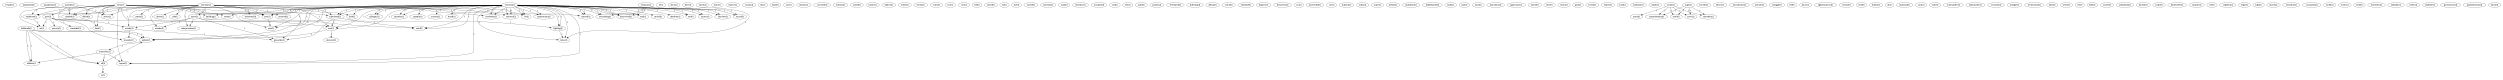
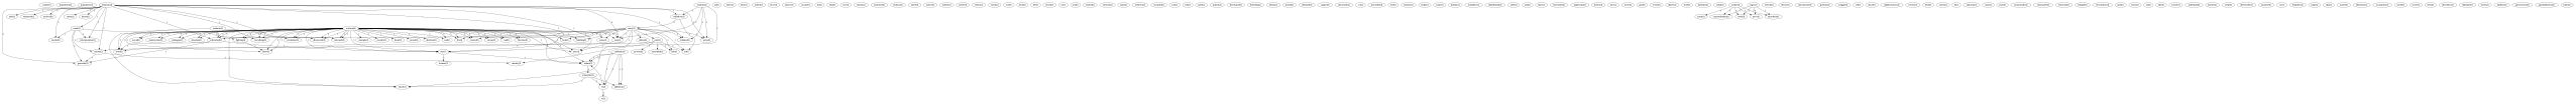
  digraph {
    fontname=Merriweather
    node [fontname=Merriweather]
    edge [fontname=Merriweather]
    n1 [label="vesaike(1)"]
    n2 [label="inquisition(1)"]
    n3 [label="population(1)"]
    n4 [label="erzurum(4)"]
    n5 [label="example(1)"]
    n6 [label="country(1)"]
    n7 [label="found(1)"]
    n8 [label="look(1)"]
    n9 [label="building(1)"]
    n10 [label="exceed(1)"]
    n11 [label="sense(1)"]
    n12 [label="destitute(1)"]
    n13 [label="end(1)"]
    n14 [label="area(3)"]
    n15 [label="fire(1)"]
    n16 [label="entered(1)"]
    n17 [label="submitted(2)"]
    n18 [label="word(1)"]
    n19 [label="excuse(1)"]
    n20 [label="road(1)"]
    n21 [label="direction(1)"]
    n22 [label="report(1)"]
    n23 [label="record(1)"]
    n24 [label="construction(1)"]
    n25 [label="colleague(2)"]
    n26 [label="fighting(1)"]
    n27 [label="situation(1)"]
    n28 [label="war(5)"]
    n29 [label="author(2)"]
    n30 [label="everything(1)"]
    n31 [label="revolution(1)"]
    n32 [label="year(1)"]
    n33 [label="returned(2)"]
    n34 [label="discovered(1)"]
    n35 [label="labor(1)"]
    n36 [label="genocide(2)"]
    n37 [label="element(1)"]
    n38 [label="ermeniler(2)"]
    n39 [label="arf(1)"]
    n40 [label="show(1)"]
    n41 [label="jfurr(1)"]
    n42 [label="askeri(2)"]
    n43 [label="force(1)"]
    n44 [label="chance(1)"]
    n45 [label="escape(1)"]
    n46 [label="iki(2)"]
    n47 [label="kital(1)"]
    n48 [label="race(1)"]
    n49 [label="hakkinda(1)"]
    n50 [label="ed(2)"]
    n51 [label="addition(1)"]
    n52 [label="ve(1)"]
    n53 [label="ohanus(1)"]
    n54 [label="increased(1)"]
    n55 [label="turkozu(1)"]
    n56 [label="army(3)"]
    n57 [label="defeat(1)"]
    n58 [label="part(2)"]
    n59 [label="initiated(1)"]
    n60 [label="hair(1)"]
    n61 [label="series(1)"]
    n62 [label="withdrew(2)"]
    n63 [label="act(1)"]
    n64 [label="cruelty(2)"]
    n65 [label="poverty(1)"]
    n66 [label="resembled(1)"]
    n67 [label="insanity(1)"]
    n68 [label="stated(1)"]
    n69 [label="nature(1)"]
    n70 [label="subject(1)"]
    n71 [label="article(1)"]
    n72 [label="enemy(1)"]
    n73 [label="exists(1)"]
    n74 [label="sera(1)"]
    n75 [label="form(1)"]
    n76 [label="left(1)"]
    n77 [label="closed(1)"]
    n78 [label="mr(1)"]
    n79 [label="joel(1)"]
    n80 [label="started(1)"]
    n81 [label="armenia(1)"]
    n82 [label="ottoman(2)"]
    n83 [label="mass(2)"]
    n84 [label="murder(1)"]
    n85 [label="interpretation(1)"]
    n86 [label="took(1)"]
    n87 [label="witnessed(1)"]
    n88 [label="received(1)"]
    n89 [label="outset(1)"]
    n90 [label="desert(1)"]
    n91 [label="asala(1)"]
    n92 [label="ministry(1)"]
    n93 [label="occupied(1)"]
    n94 [label="soul(1)"]
    n95 [label="edu(2)"]
    n96 [label="spirit(1)"]
    n97 [label="polaris(2)"]
    n98 [label="developed(1)"]
    n99 [label="hollering(1)"]
    n100 [label="anatolia(2)"]
    n101 [label="altinay(1)"]
    n102 [label="period(1)"]
    n103 [label="obtained(1)"]
    n104 [label="happen(1)"]
    n105 [label="document(2)"]
    n106 [label="xcu(1)"]
    n107 [label="proceeded(1)"]
    n108 [label="furr(1)"]
    n109 [label="trabzon(1)"]
    n110 [label="today(1)"]
    n111 [label="scope(1)"]
    n112 [label="kafkas(1)"]
    n113 [label="makaleler(1)"]
    n114 [label="abdulhamid(1)"]
    n115 [label="tarih(2)"]
    n116 [label="nazi(1)"]
    n117 [label="basar(1)"]
    n118 [label="starvation(1)"]
    n119 [label="appressian(1)"]
    n120 [label="batum(1)"]
    n121 [label="time(1)"]
    n122 [label="terror(1)"]
    n123 [label="goal(1)"]
    n124 [label="reveal(1)"]
    n125 [label="depew(1)"]
    n126 [label="food(1)"]
    n127 [label="hatiralar(1)"]
    n128 [label="sahak(1)"]
    n129 [label="serdar(2)"]
    n130 [label="zuma(1)"]
    n131 [label="work(1)"]
    n132 [label="mountain(1)"]
    n133 [label="serve(1)"]
    n134 [label="extermination(1)"]
    n135 [label="twerdo(1)"]
    n136 [label="theory(1)"]
    n137 [label="musulmane(1)"]
    n138 [label="german(1)"]
    n139 [label="struggle(1)"]
    n140 [label="self(1)"]
    n141 [label="ducar(1)"]
    n142 [label="righteousness(1)"]
    n143 [label="version(1)"]
    n144 [label="feud(1)"]
    n145 [label="hubris(1)"]
    n146 [label="dr(2)"]
    n147 [label="malumat(1)"]
    n148 [label="uucp(1)"]
    n149 [label="state(1)"]
    n150 [label="commander(1)"]
    n151 [label="tahassusler(1)"]
    n152 [label="terrorism(1)"]
    n153 [label="triangle(1)"]
    n154 [label="revisionism(1)"]
    n155 [label="latin(1)"]
    n156 [label="argic(2)"]
    n157 [label="erzincan(1)"]
    n158 [label="weiss(1)"]
    n159 [label="vol(3)"]
    n160 [label="kills(1)"]
    n161 [label="sovyet(1)"]
    n162 [label="yollarinda(1)"]
    n163 [label="komite(1)"]
    n164 [label="script(1)"]
    n165 [label="derlemeler(1)"]
    n166 [label="surprise(1)"]
    n167 [label="rest(1)"]
    n168 [label="belgeleri(2)"]
    n169 [label="reign(1)"]
    n170 [label="sdpa(1)"]
    n171 [label="march(1)"]
    n172 [label="liberation(1)"]
    n173 [label="occupation(1)"]
    n174 [label="world(1)"]
    n175 [label="wrote(1)"]
    n176 [label="stein(1)"]
    n177 [label="december(2)"]
    n178 [label="olduklari(1)"]
    n179 [label="writes(1)"]
    n180 [label="ahalinin(1)"]
    n181 [label="government(1)"]
    n182 [label="gorduklerimiz(1)"]
    n183 [label="islam(1)"]
    n4 -> n5 [label=1]
    n4 -> n6 [label=1]
    n4 -> n7 [label=1]
    n4 -> n8 [label=1]
    n4 -> n9 [label=1]
    n4 -> n10 [label=1]
    n4 -> n11 [label=0]
    n4 -> n12 [label=1]
    n4 -> n13 [label=1]
    n4 -> n13 [label=1]
    n4 -> n14 [label=1]
    n4 -> n14 [label=1]
    n4 -> n15 [label=1]
    n4 -> n15 [label=1]
    n4 -> n16 [label=1]
    n4 -> n16 [label=1]
    n4 -> n17 [label=1]
    n4 -> n17 [label=1]
    n4 -> n18 [label=1]
    n4 -> n18 [label=1]
    n4 -> n19 [label=1]
    n4 -> n19 [label=1]
    n4 -> n20 [label=1]
    n4 -> n20 [label=1]
    n4 -> n21 [label=1]
    n4 -> n21 [label=1]
    n4 -> n22 [label=1]
    n4 -> n22 [label=1]
    n4 -> n23 [label=1]
    n4 -> n23 [label=1]
    n4 -> n24 [label=1]
    n4 -> n24 [label=1]
    n4 -> n25 [label=1]
    n4 -> n25 [label=1]
    n4 -> n26 [label=1]
    n4 -> n26 [label=1]
    n4 -> n27 [label=1]
    n4 -> n27 [label=1]
    n4 -> n28 [label=1]
    n4 -> n28 [label=1]
    n4 -> n29 [label=1]
    n4 -> n29 [label=1]
    n4 -> n30 [label=1]
    n4 -> n30 [label=1]
    n4 -> n31 [label=1]
    n4 -> n31 [label=1]
    n4 -> n32 [label=1]
    n4 -> n32 [label=1]
    n4 -> n33 [label=1]
    n4 -> n33 [label=1]
    n4 -> n34 [label=1]
    n4 -> n34 [label=1]
    n4 -> n35 [label=1]
    n4 -> n35 [label=1]
    n14 -> n32 [label=1]
    n17 -> n18 [label=1]
    n17 -> n28 [label=1]
    n17 -> n36 [label=1]
    n26 -> n35 [label=1]
    n28 -> n29 [label=1]
    n28 -> n37 [label=1]
    n29 -> n38 [label=1]
    n38 -> n22 [label=1]
    n38 -> n50 [label=1]
    n38 -> n51 [label=1]
    n49 -> n29 [label=1]
    n49 -> n29 [label=1]
    n49 -> n50 [label=1]
    n49 -> n50 [label=1]
    n49 -> n51 [label=1]
    n49 -> n51 [label=1]
    n50 -> n29 [label=1]
    n50 -> n52 [label=1]
    n56 -> n8 [label=1]
    n56 -> n9 [label=1]
    n56 -> n11 [label=0]
    n56 -> n14 [label=1]
    n56 -> n15 [label=1]
    n56 -> n16 [label=1]
    n56 -> n17 [label=1]
    n56 -> n18 [label=1]
    n56 -> n22 [label=1]
    n56 -> n57 [label=1]
    n56 -> n58 [label=1]
    n56 -> n59 [label=1]
    n56 -> n60 [label=1]
    n56 -> n61 [label=1]
-   n56 -> n62 [label=2]
+   n62 -> n56 [label=2]
    n56 -> n63 [label=1]
    n58 -> n60 [label=1]
    n58 -> n63 [label=1]
    n58 -> n64 [label=1]
    n58 -> n65 [label=1]
    n58 -> n66 [label=1]
    n58 -> n67 [label=1]
    n62 -> n63 [label=1]
    n64 -> n36 [label=1]
    n64 -> n67 [label=1]
    n82 -> n14 [label=2]
    n82 -> n17 [label=1]
    n82 -> n28 [label=1]
    n82 -> n31 [label=1]
    n82 -> n32 [label=1]
    n82 -> n33 [label=1]
    n82 -> n36 [label=2]
    n82 -> n59 [label=1]
    n82 -> n61 [label=1]
    n82 -> n62 [label=1]
    n82 -> n64 [label=1]
    n82 -> n83 [label=1]
    n82 -> n84 [label=1]
    n82 -> n85 [label=1]
    n82 -> n86 [label=1]
    n82 -> n87 [label=1]
    n82 -> n88 [label=1]
    n82 -> n89 [label=1]
    n82 -> n90 [label=1]
    n83 -> n26 [label=1]
    n83 -> n36 [label=1]
    n83 -> n64 [label=1]
    n83 -> n84 [label=1]
    n83 -> n85 [label=1]
    n100 -> n14 [label=1]
    n100 -> n28 [label=1]
    n100 -> n59 [label=1]
    n100 -> n61 [label=1]
    n100 -> n62 [label=1]
    n129 -> n130 [label=1]
    n129 -> n131 [label=1]
    n129 -> n132 [label=1]
    n129 -> n133 [label=1]
    n129 -> n134 [label=1]
    n156 -> n131 [label=1]
    n156 -> n132 [label=1]
    n156 -> n133 [label=1]
    n156 -> n134 [label=1]
    n157 -> n30 [label=1]
    n157 -> n34 [label=1]
    n157 -> n35 [label=1]
  }
